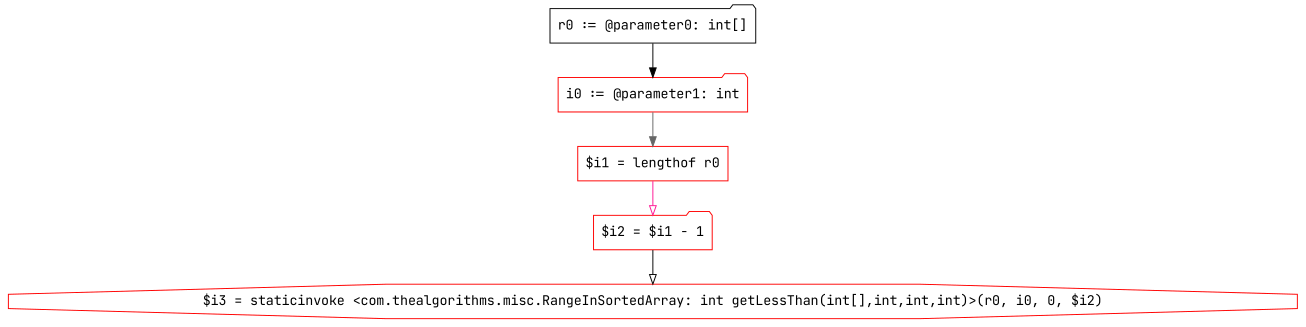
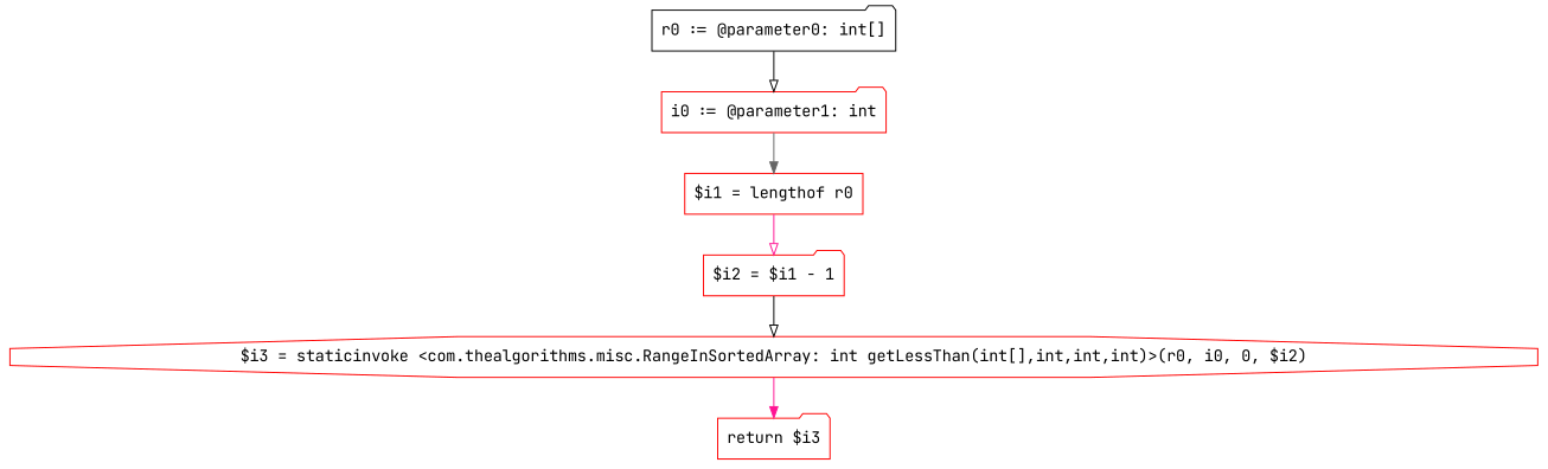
  digraph {
    fontname="JetBrains Mono"
    node [color=red fontname="JetBrains Mono" shape=folder]
    edge [arrowhead=onormal color=black fontname="JetBrains Mono" style=solid]
    "r0 := @parameter0: int[]" [color=black]
    "i0 := @parameter1: int"
    "$i1 = lengthof r0" [shape=box]
    "$i2 = $i1 - 1"
    "$i3 = staticinvoke <com.thealgorithms.misc.RangeInSortedArray: int getLessThan(int[],int,int,int)>(r0, i0, 0, $i2)" [shape=octagon]
-   "r0 := @parameter0: int[]" -> "i0 := @parameter1: int" [arrowhead=normal]
+   "return $i3"
+   "r0 := @parameter0: int[]" -> "i0 := @parameter1: int"
    "i0 := @parameter1: int" -> "$i1 = lengthof r0" [arrowhead=normal color=gray40]
    "$i1 = lengthof r0" -> "$i2 = $i1 - 1" [color=deeppink]
    "$i2 = $i1 - 1" -> "$i3 = staticinvoke <com.thealgorithms.misc.RangeInSortedArray: int getLessThan(int[],int,int,int)>(r0, i0, 0, $i2)"
+   "$i3 = staticinvoke <com.thealgorithms.misc.RangeInSortedArray: int getLessThan(int[],int,int,int)>(r0, i0, 0, $i2)" -> "return $i3" [arrowhead=normal color=deeppink]
  }
